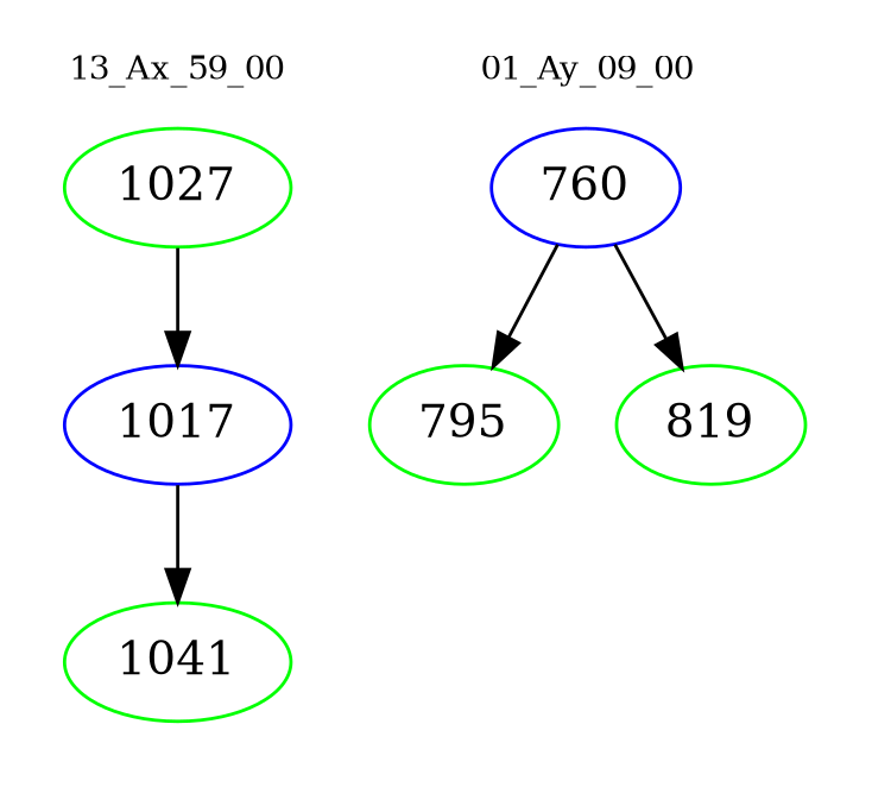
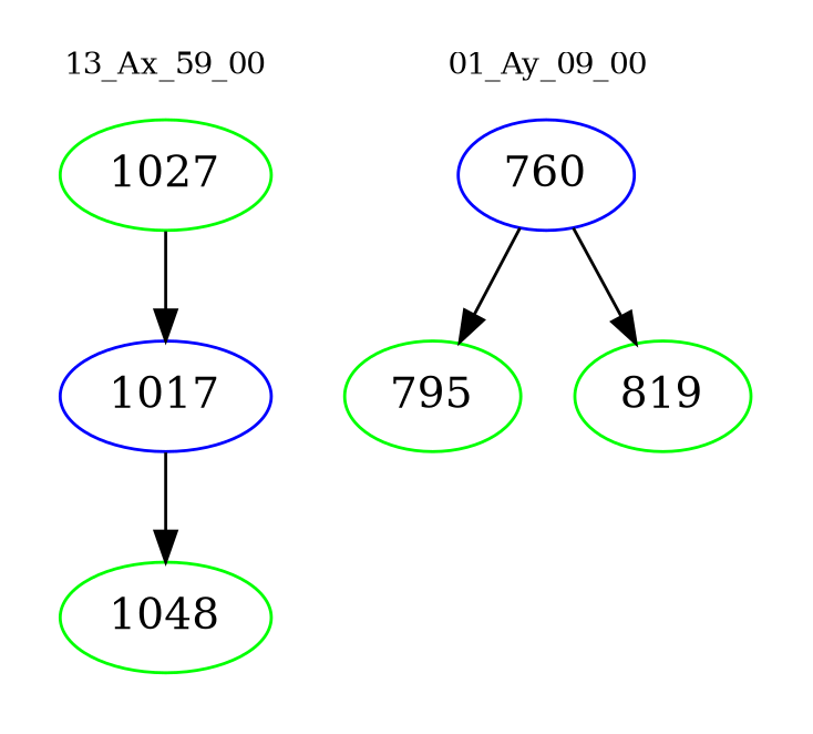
  digraph {
    node [color=green]
    edge [color=black]
    n1 [label=1027]
    n2 [color=blue label=1017]
-   n3 [label=1041]
+   n3 [label=1048]
    n4 [label=795]
    n5 [color=blue label=760]
    n6 [label=819]
    subgraph cluster_1 {
      color=white
      fontsize=10
      label="13_Ax_59_00"
      n1
      n2
      n3
    }
    subgraph cluster_2 {
      color=white
      fontsize=10
      label="01_Ay_09_00"
      n4
      n5
      n6
    }
    n1 -> n2
    n2 -> n3
    n5 -> n4
    n5 -> n6
  }
